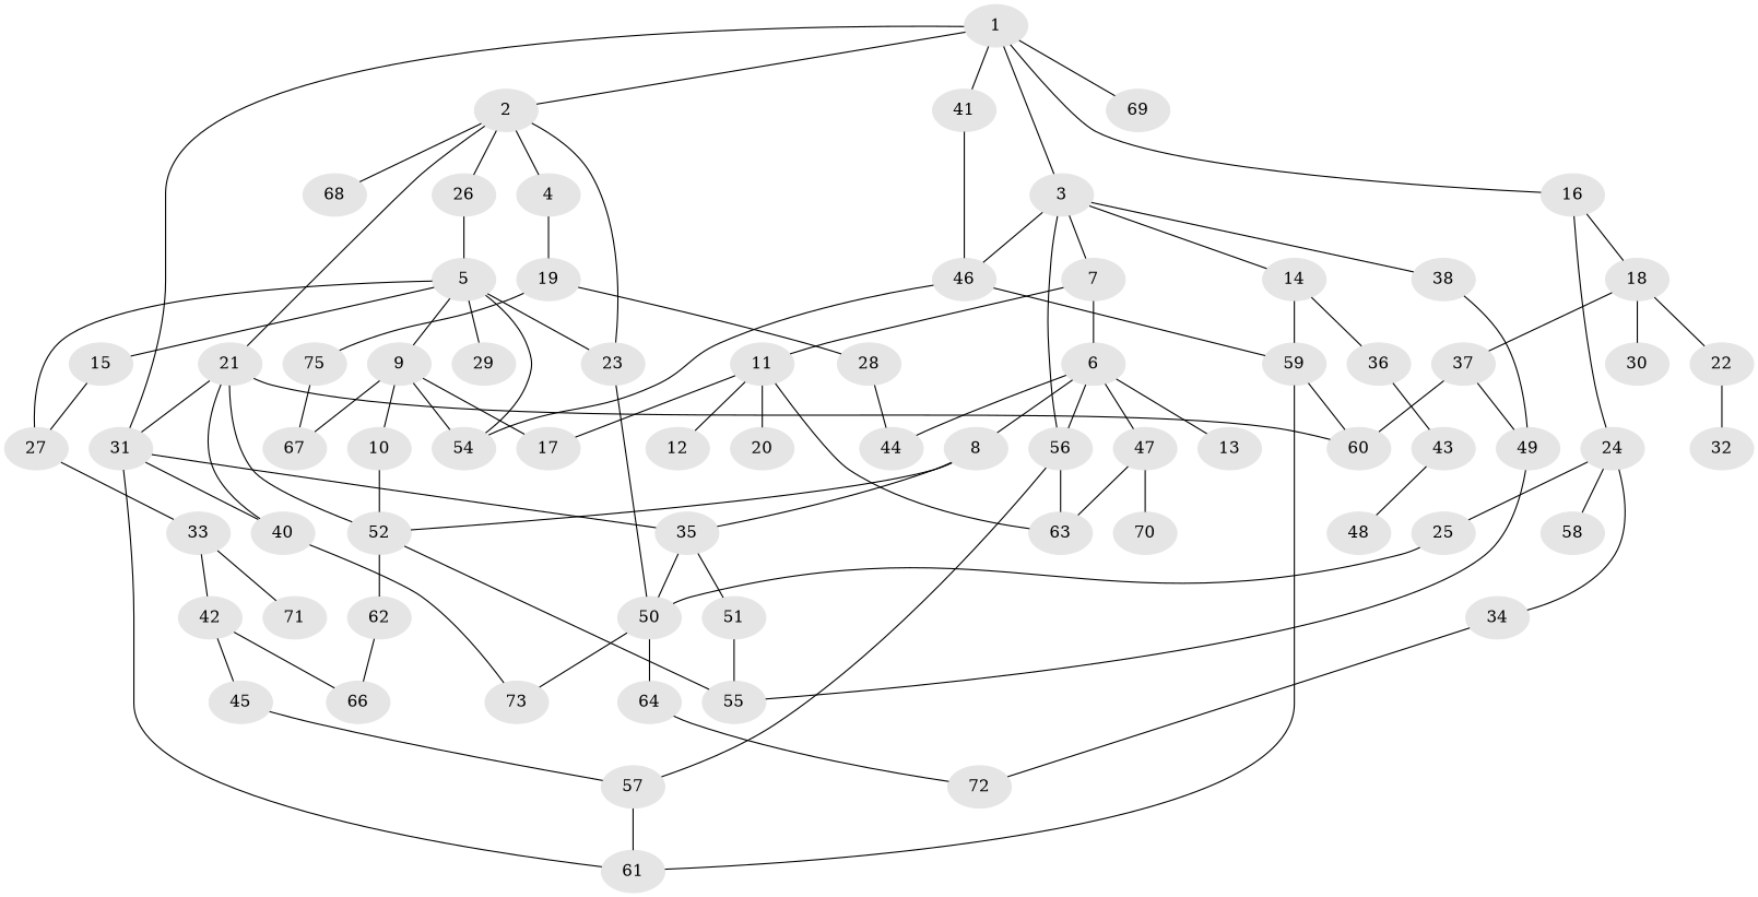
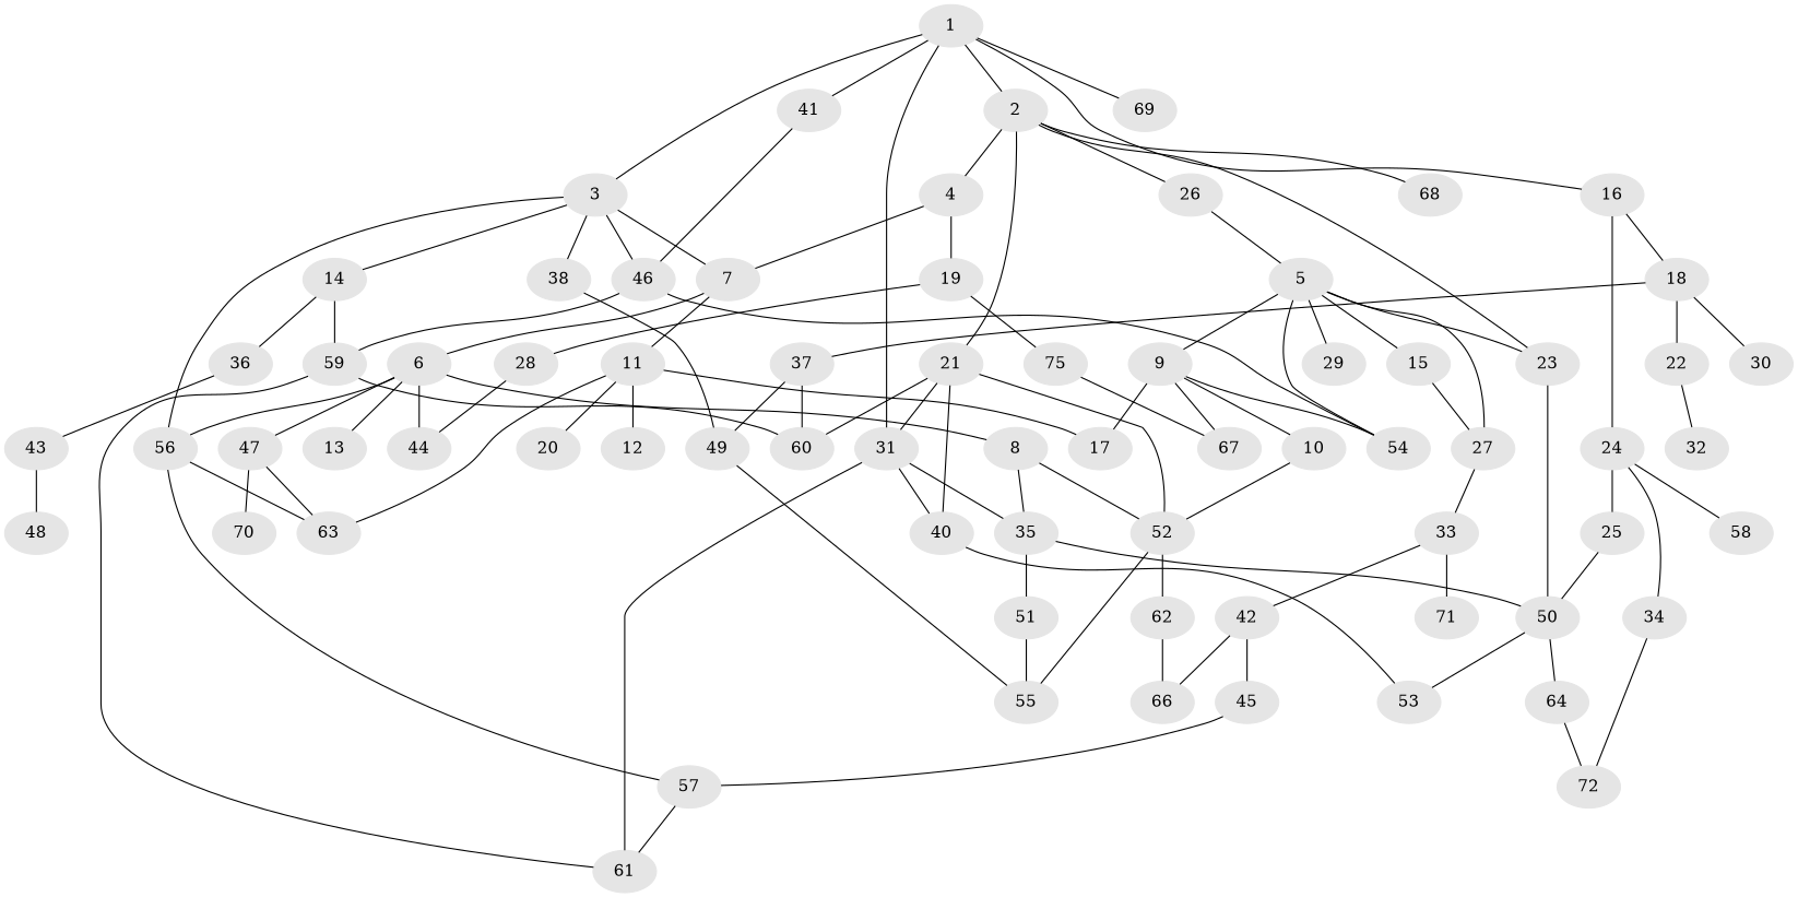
  graph {
    node [color=gray90 style=filled]
    1
    2
    3
    16
    31
    41
    69
    4
    21
    23
    26
    68
    7
    14
    38
    46
    56
    5
    9
    15
    27
    29
    54
    18
    24
    35
    40
    61
    19
    52
    60
    50
    6
    8
    13
    44
    47
    11
    36
    59
    49
    63
    57
    28
    n45 [label=75]
    10
    17
    67
    33
    70
    12
    20
    51
    55
    62
    43
    22
    30
    37
    25
    34
    58
    32
-   53 [label=73]
+   53
    64
    72
    42
    71
    45
    66
    48
    1 -- 2
    1 -- 3
    1 -- 16
    1 -- 31
    1 -- 41
    1 -- 69
    2 -- 4
    2 -- 21
    2 -- 23
    2 -- 26
    2 -- 68
    3 -- 7
    3 -- 14
    3 -- 38
    3 -- 46
    3 -- 56
    16 -- 18
    16 -- 24
    31 -- 35
    31 -- 40
    31 -- 61
    41 -- 46
+   4 -- 7
    4 -- 19
    21 -- 31
    21 -- 40
    21 -- 52
    21 -- 60
    23 -- 50
    26 -- 5
    7 -- 6
    7 -- 11
    14 -- 36
    14 -- 59
    38 -- 49
    46 -- 54
    46 -- 59
    56 -- 63
    56 -- 57
    5 -- 23
    5 -- 9
    5 -- 15
    5 -- 27
    5 -- 29
    5 -- 54
    9 -- 54
    9 -- 10
    9 -- 17
    9 -- 67
    15 -- 27
    27 -- 33
    18 -- 22
    18 -- 30
    18 -- 37
    24 -- 25
    24 -- 34
    24 -- 58
    35 -- 50
    35 -- 51
    40 -- 53
    19 -- 28
    19 -- n45
    52 -- 55
    52 -- 62
    50 -- 53
    50 -- 64
    6 -- 56
    6 -- 8
    6 -- 13
    6 -- 44
    6 -- 47
    8 -- 35
    8 -- 52
    47 -- 63
    47 -- 70
    11 -- 63
    11 -- 17
    11 -- 12
    11 -- 20
    36 -- 43
    59 -- 61
    59 -- 60
    49 -- 55
    57 -- 61
    28 -- 44
    n45 -- 67
    10 -- 52
    33 -- 42
    33 -- 71
    51 -- 55
    62 -- 66
    43 -- 48
    22 -- 32
    37 -- 60
    37 -- 49
    25 -- 50
    34 -- 72
    64 -- 72
    42 -- 45
    42 -- 66
    45 -- 57
  }
